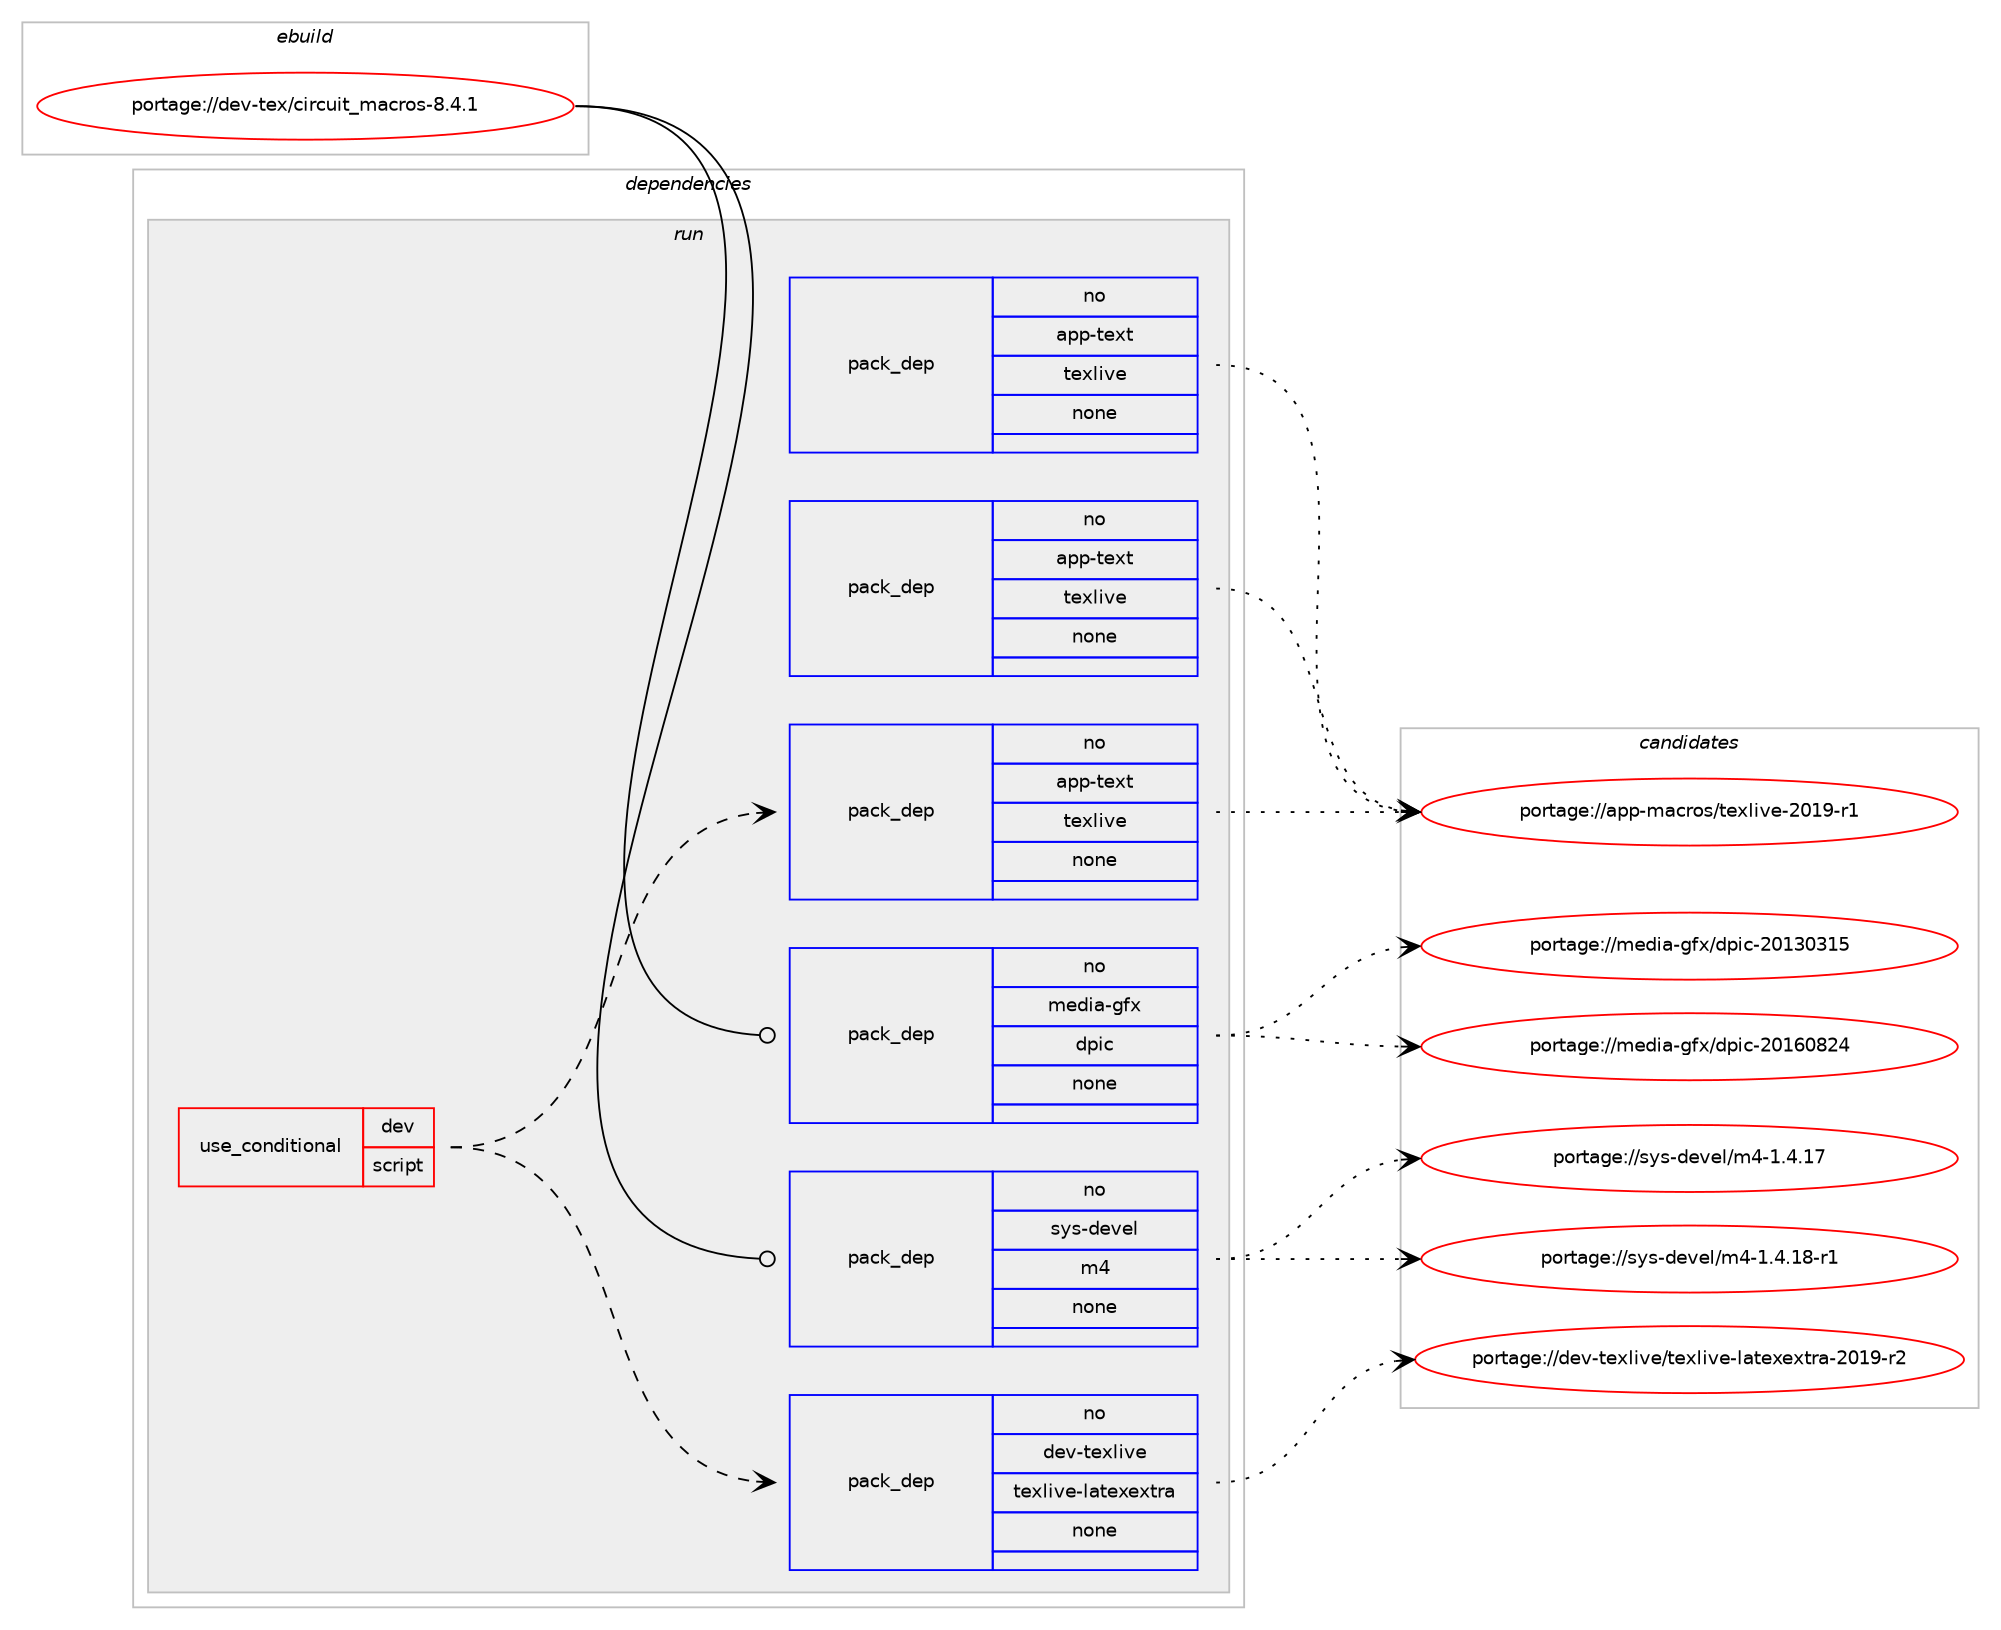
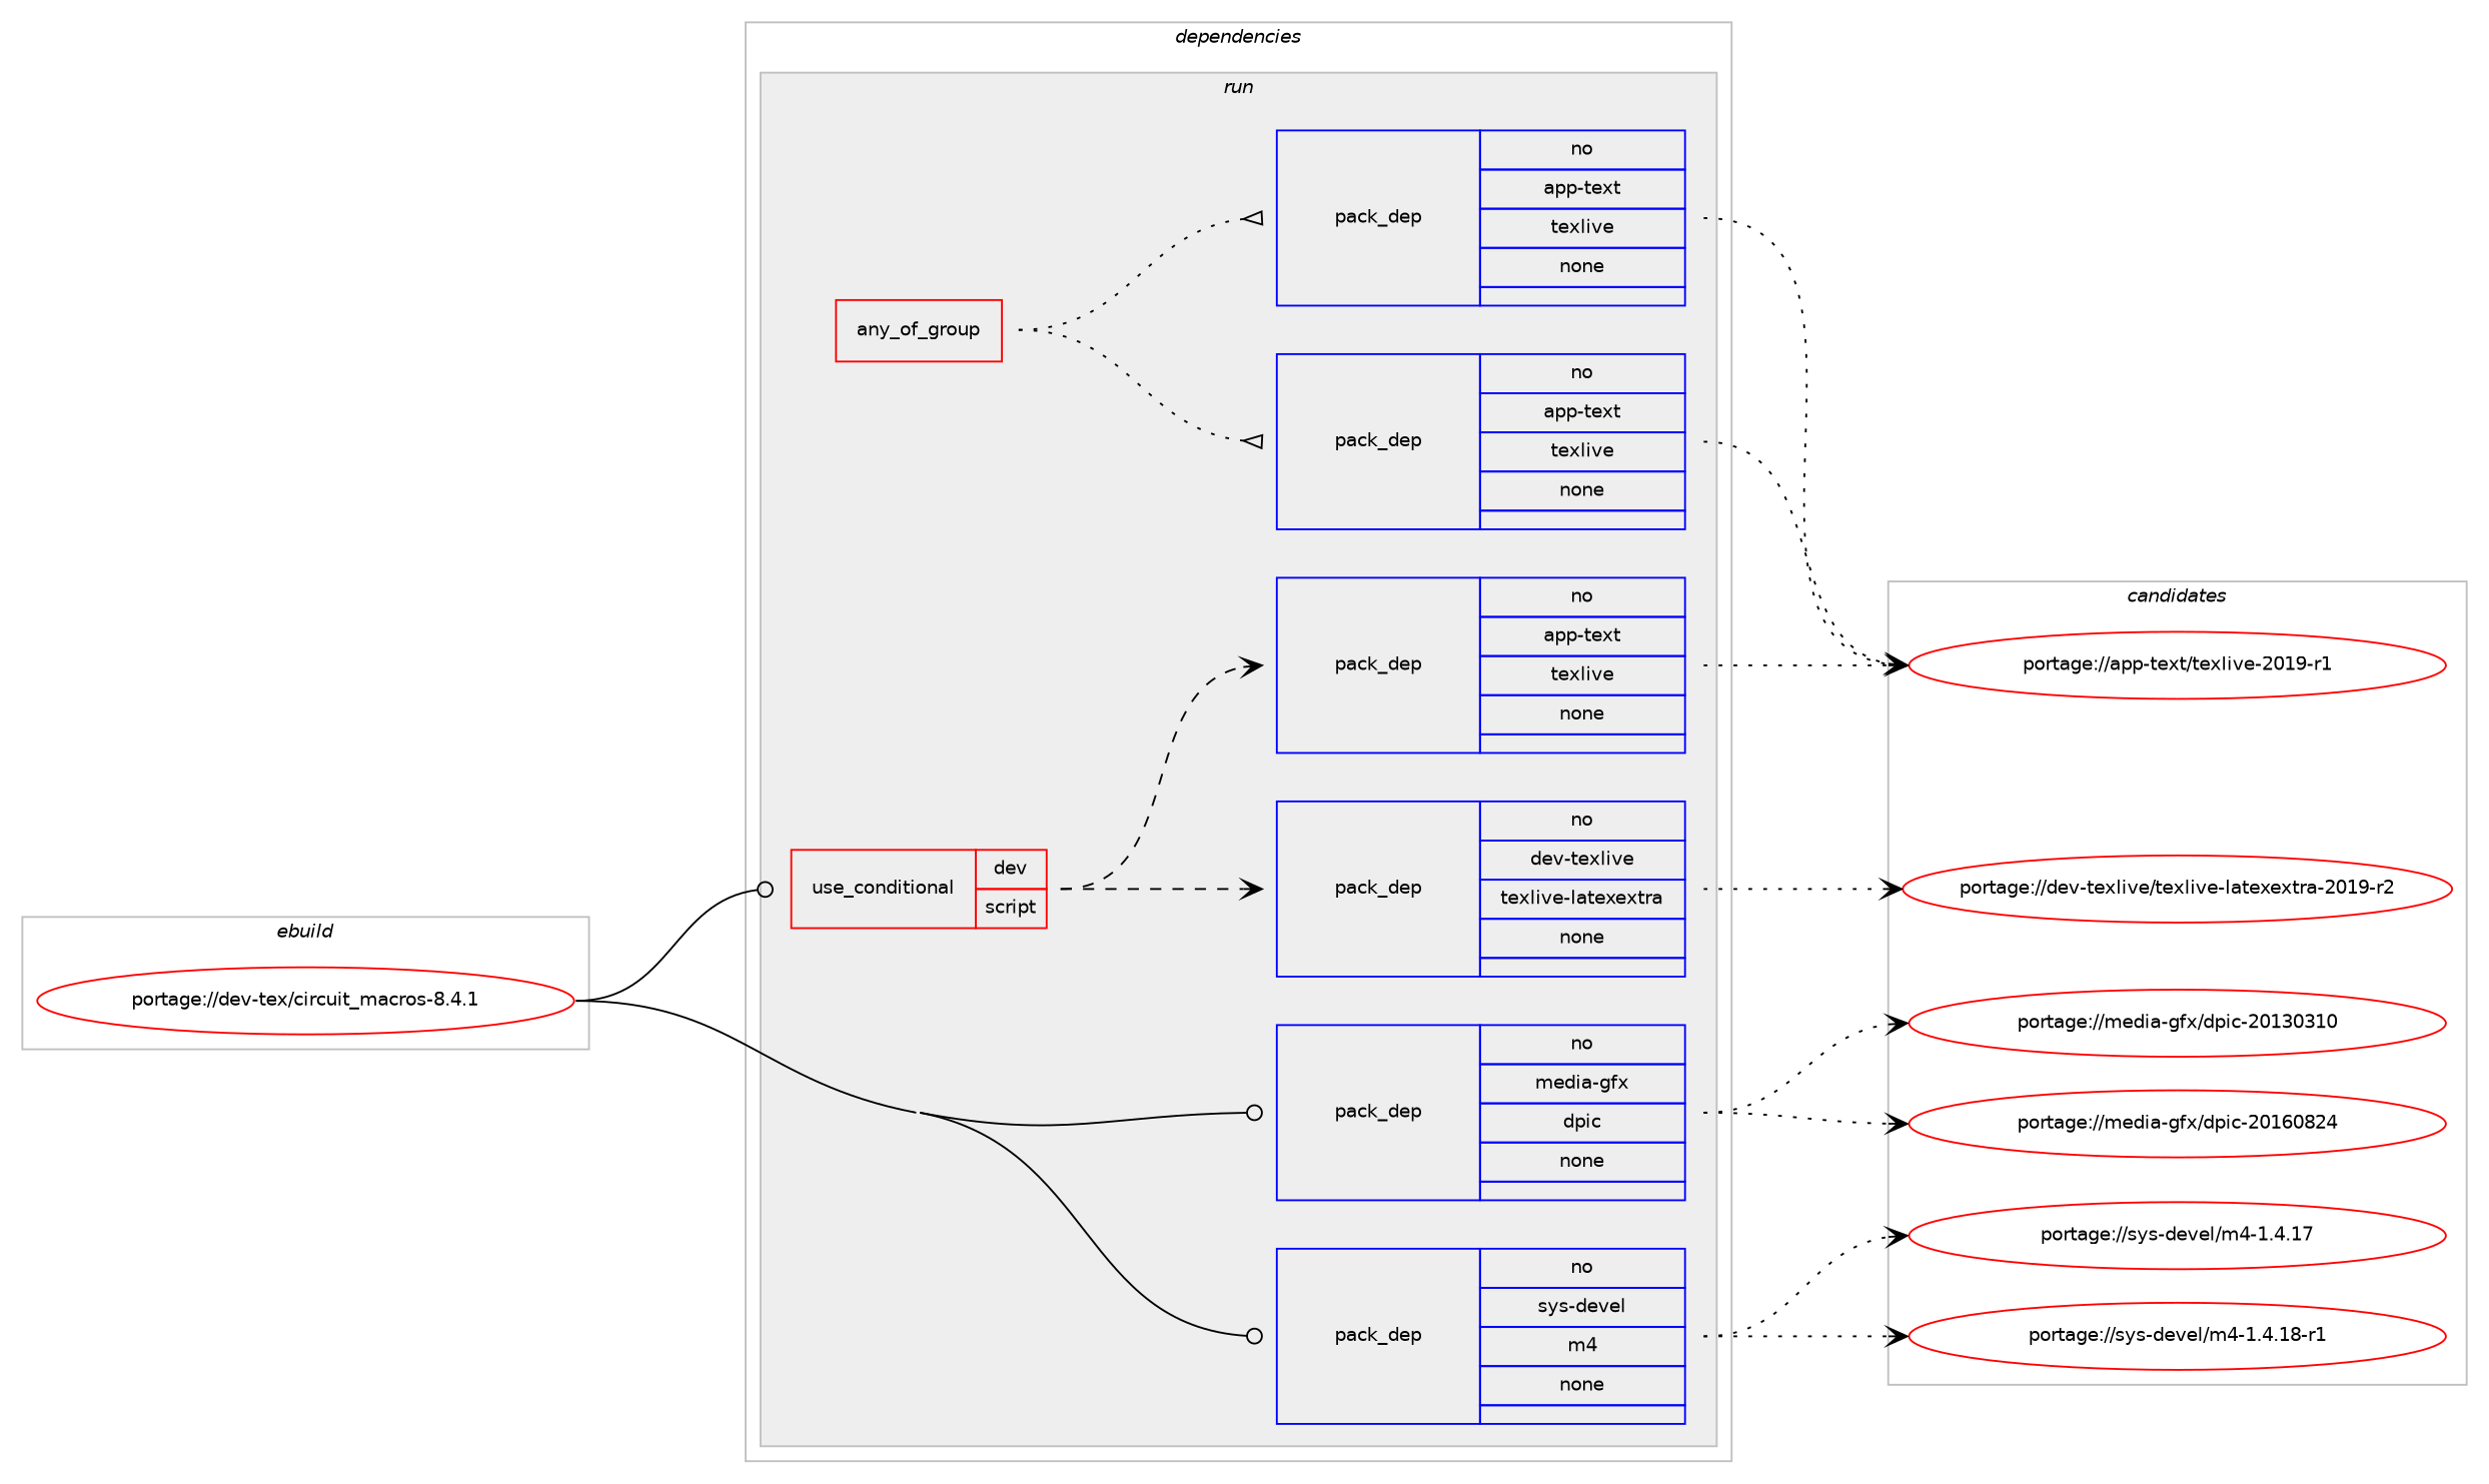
  digraph {
    compound=true
    concentrate=true
    fontname=Helvetica
    fontsize=10
    newrank=true
    rankdir=LR
    ranksep=1.5
    node [color=red fontname=Helvetica fontsize=10 shape=none]
    edge [arrowhead=vee headport=w style=dotted tailport=e weight=100]
    n1 [label="portage://dev-tex/circuit_macros-8.4.1" width=4 shape=""]
    n2 [color=blue label=<<TABLE BORDER="0" CELLBORDER="1" CELLSPACING="0" CELLPADDING="4" WIDTH="220"><TR><TD ROWSPAN="6" CELLPADDING="30">pack_dep</TD></TR><TR><TD WIDTH="110">no</TD></TR><TR><TD>app-text</TD></TR><TR><TD>texlive</TD></TR><TR><TD>none</TD></TR><TR><TD></TD></TR></TABLE>>]
    n3 [color=blue label=<<TABLE BORDER="0" CELLBORDER="1" CELLSPACING="0" CELLPADDING="4" WIDTH="220"><TR><TD ROWSPAN="6" CELLPADDING="30">pack_dep</TD></TR><TR><TD WIDTH="110">no</TD></TR><TR><TD>app-text</TD></TR><TR><TD>texlive</TD></TR><TR><TD>none</TD></TR><TR><TD></TD></TR></TABLE>>]
+   n4 [label=<<TABLE BORDER="0" CELLBORDER="1" CELLSPACING="0" CELLPADDING="4"><TR><TD CELLPADDING="10">any_of_group</TD></TR></TABLE>>]
    n5 [color=blue label=<<TABLE BORDER="0" CELLBORDER="1" CELLSPACING="0" CELLPADDING="4" WIDTH="220"><TR><TD ROWSPAN="6" CELLPADDING="30">pack_dep</TD></TR><TR><TD WIDTH="110">no</TD></TR><TR><TD>app-text</TD></TR><TR><TD>texlive</TD></TR><TR><TD>none</TD></TR><TR><TD></TD></TR></TABLE>>]
    n6 [color=blue label=<<TABLE BORDER="0" CELLBORDER="1" CELLSPACING="0" CELLPADDING="4" WIDTH="220"><TR><TD ROWSPAN="6" CELLPADDING="30">pack_dep</TD></TR><TR><TD WIDTH="110">no</TD></TR><TR><TD>dev-texlive</TD></TR><TR><TD>texlive-latexextra</TD></TR><TR><TD>none</TD></TR><TR><TD></TD></TR></TABLE>>]
    n7 [label=<<TABLE BORDER="0" CELLBORDER="1" CELLSPACING="0" CELLPADDING="4"><TR><TD ROWSPAN="3" CELLPADDING="10">use_conditional</TD></TR><TR><TD>dev</TD></TR><TR><TD>script</TD></TR></TABLE>>]
    n8 [color=blue label=<<TABLE BORDER="0" CELLBORDER="1" CELLSPACING="0" CELLPADDING="4" WIDTH="220"><TR><TD ROWSPAN="6" CELLPADDING="30">pack_dep</TD></TR><TR><TD WIDTH="110">no</TD></TR><TR><TD>media-gfx</TD></TR><TR><TD>dpic</TD></TR><TR><TD>none</TD></TR><TR><TD></TD></TR></TABLE>>]
    n9 [color=blue label=<<TABLE BORDER="0" CELLBORDER="1" CELLSPACING="0" CELLPADDING="4" WIDTH="220"><TR><TD ROWSPAN="6" CELLPADDING="30">pack_dep</TD></TR><TR><TD WIDTH="110">no</TD></TR><TR><TD>sys-devel</TD></TR><TR><TD>m4</TD></TR><TR><TD>none</TD></TR><TR><TD></TD></TR></TABLE>>]
-   n10 [label="portage://app-macros/texlive-2019-r1" width=4 shape=""]
+   n10 [label="portage://app-text/texlive-2019-r1" width=4 shape=""]
    n11 [label="portage://dev-texlive/texlive-latexextra-2019-r2" width=4 shape=""]
-   n12 [label="portage://media-gfx/dpic-20130315" width=4 shape=""]
+   n12 [label="portage://media-gfx/dpic-20130310" width=4 shape=""]
    n13 [label="portage://media-gfx/dpic-20160824" width=4 shape=""]
    n14 [label="portage://sys-devel/m4-1.4.17" width=4 shape=""]
    n15 [label="portage://sys-devel/m4-1.4.18-r1" width=4 shape=""]
    subgraph cluster_1 {
      color=gray
      label=<<i>ebuild</i>>
      rank=same
      n1
    }
    subgraph cluster_2 {
      color=gray
      label=<<i>dependencies</i>>
      subgraph cluster_3 {
        color=gray
        fillcolor="#eeeeee"
        label=<<i>compile</i>>
        style=filled
      }
      subgraph cluster_4 {
        color=gray
        fillcolor="#eeeeee"
        label=<<i>compile and run</i>>
        style=filled
      }
      subgraph cluster_5 {
        color=gray
        fillcolor="#eeeeee"
        label=<<i>run</i>>
        style=filled
        subgraph sub_6 {
          color=gray
          fillcolor="#eeeeee"
          label=<<i>run</i>>
          style=filled
+         n4
          subgraph sub_7 {
            color=gray
            fillcolor="#eeeeee"
            label=<<i>run</i>>
            style=filled
            n2
          }
          subgraph sub_8 {
            color=gray
            fillcolor="#eeeeee"
            label=<<i>run</i>>
            style=filled
            n3
          }
        }
        subgraph sub_9 {
          color=gray
          fillcolor="#eeeeee"
          label=<<i>run</i>>
          style=filled
          n7
          subgraph sub_10 {
            color=gray
            fillcolor="#eeeeee"
            label=<<i>run</i>>
            style=filled
            n5
          }
          subgraph sub_11 {
            color=gray
            fillcolor="#eeeeee"
            label=<<i>run</i>>
            style=filled
            n6
          }
        }
        subgraph sub_12 {
          color=gray
          fillcolor="#eeeeee"
          label=<<i>run</i>>
          style=filled
          n8
        }
        subgraph sub_13 {
          color=gray
          fillcolor="#eeeeee"
          label=<<i>run</i>>
          style=filled
          n9
        }
      }
    }
    subgraph cluster_14 {
      color=gray
      label=<<i>candidates</i>>
      rank=same
      subgraph sub_15 {
        color=black
        label=<<i>candidates</i>>
        nodesep=1
        rank=same
        n10
      }
      subgraph sub_16 {
        color=black
        label=<<i>candidates</i>>
        nodesep=1
        rank=same
        n10
      }
      subgraph sub_17 {
        color=black
        label=<<i>candidates</i>>
        nodesep=1
        rank=same
        n10
      }
      subgraph sub_18 {
        color=black
        label=<<i>candidates</i>>
        nodesep=1
        rank=same
        n11
      }
      subgraph sub_19 {
        color=black
        label=<<i>candidates</i>>
        nodesep=1
        rank=same
        n12
        n13
      }
      subgraph sub_20 {
        color=black
        label=<<i>candidates</i>>
        nodesep=1
        rank=same
        n14
        n15
      }
    }
+   n1 -> n7 [arrowhead=odot style=solid weight=20]
    n1 -> n8 [arrowhead=odot style=solid weight=20]
    n1 -> n9 [arrowhead=odot style=solid weight=20]
    n2 -> n10
    n3 -> n10
+   n4 -> n2 [arrowhead=oinv weight=20]
+   n4 -> n3 [arrowhead=oinv weight=20]
    n5 -> n10
    n6 -> n11
    n7 -> n5 [style=dashed weight=20]
    n7 -> n6 [style=dashed weight=20]
    n8 -> n12
    n8 -> n13
    n9 -> n14
    n9 -> n15
  }
